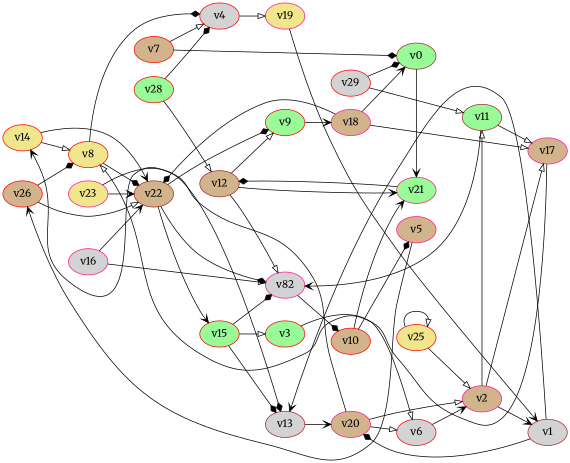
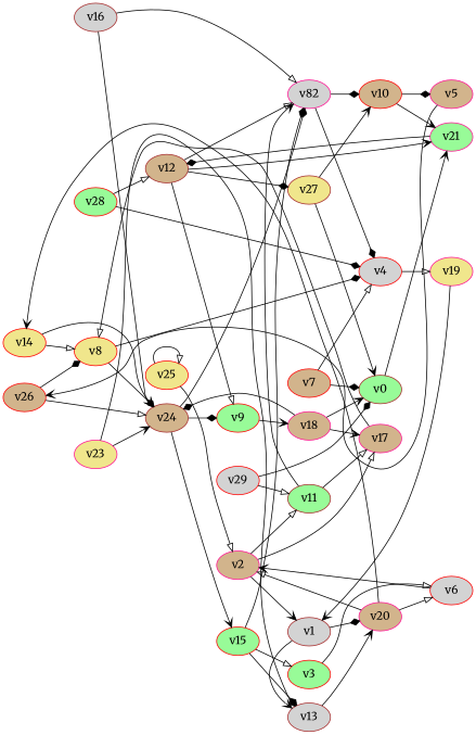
  digraph {
    fontname=Merriweather
    rankdir=LR
    node [color=red fillcolor=tan fontname=Merriweather player=1 style=filled]
    edge [arrowhead=vee fontname=Merriweather]
    v0 [color=brown fillcolor=palegreen player=0]
    v21 [color=deeppink fillcolor=palegreen]
    v12 [color=brown player=0]
    v1 [color=brown fillcolor=lightgrey]
    v13 [color=brown fillcolor=lightgrey player=0]
    v20 [color=deeppink player=0]
    v2 [color=deeppink]
    v6 [fillcolor=lightgrey]
    v14 [fillcolor=khaki]
    v11 [color=brown fillcolor=palegreen]
    v17 [color=deeppink]
    n12 [color=deeppink fillcolor=lightgrey label=v82]
    v8 [fillcolor=khaki]
    v26
-   v24 [color=brown player=0 label=v22]
+   v24 [color=brown player=0]
    v3 [fillcolor=palegreen]
    v4 [fillcolor=lightgrey]
    v19 [color=deeppink fillcolor=khaki]
    v5 [color=deeppink player=0]
    v7 [player=0]
    v9 [fillcolor=palegreen]
    v15 [fillcolor=palegreen]
    v18 [color=deeppink]
+   v27 [color=brown fillcolor=khaki player=0]
    v10
-   v16 [color=deeppink fillcolor=lightgrey]
+   v16 [color=brown fillcolor=lightgrey]
    v23 [color=deeppink fillcolor=khaki]
    v25 [fillcolor=khaki player=0]
    v28 [fillcolor=palegreen]
    v29 [fillcolor=lightgrey player=0]
    v0 -> v21 [constraint="t >= 1"]
    v21 -> v12 [arrowhead=diamond constraint="t < 6"]
    v12 -> v21
    v12 -> n12 [arrowhead=onormal]
    v12 -> v9 [arrowhead=onormal]
+   v12 -> v27 [arrowhead=diamond]
    v1 -> v13 [constraint="t >= 4"]
    v1 -> v20 [arrowhead=diamond]
    v13 -> v20
    v20 -> v2 [arrowhead=onormal]
    v20 -> v6 [arrowhead=onormal]
    v20 -> v14 [constraint="t >= 5"]
    v2 -> v1
    v2 -> v11 [arrowhead=onormal constraint="t < 9"]
    v2 -> v17 [arrowhead=onormal]
    v6 -> v2
    v14 -> v8 [arrowhead=onormal]
    v14 -> v24
    v11 -> v17 [arrowhead=onormal]
    v11 -> n12 [constraint="t < 12"]
    v17 -> v8 [arrowhead=onormal constraint="t >= 3"]
+   n12 -> v4 [arrowhead=diamond]
    n12 -> v10 [arrowhead=diamond]
    v8 -> v24 [arrowhead=diamond]
    v8 -> v4 [arrowhead=diamond]
    v26 -> v8 [arrowhead=diamond]
    v26 -> v24 [arrowhead=onormal]
    v24 -> n12 [arrowhead=diamond constraint="t >= 1"]
    v24 -> v9 [arrowhead=diamond]
    v24 -> v15
    v3 -> v6 [arrowhead=onormal constraint="t mod 2 == 0"]
    v4 -> v19 [arrowhead=onormal]
    v19 -> v1 [constraint="t < 7"]
    v5 -> v26 [constraint="t mod 2 == 0"]
    v7 -> v0 [arrowhead=diamond]
    v7 -> v4 [arrowhead=onormal]
    v9 -> v18
    v15 -> v13 [arrowhead=diamond]
    v15 -> n12 [arrowhead=diamond]
    v15 -> v3 [arrowhead=onormal]
    v18 -> v0
-   v18 -> v17 [arrowhead=onormal]
+   v18 -> v17
    v18 -> v24 [arrowhead=diamond constraint="t < 10"]
+   v27 -> v0
+   v27 -> v10
    v10 -> v21
    v10 -> v5 [arrowhead=diamond]
    v16 -> n12 [arrowhead=onormal]
    v16 -> v24
    v23 -> v13 [arrowhead=diamond constraint="t mod 2 == 1"]
    v23 -> v24
    v25 -> v2 [arrowhead=onormal]
    v25 -> v25 [arrowhead=onormal]
    v28 -> v12 [arrowhead=onormal]
    v28 -> v4 [arrowhead=diamond]
    v29 -> v0 [arrowhead=diamond]
    v29 -> v11 [arrowhead=onormal]
  }
